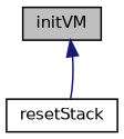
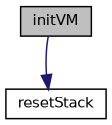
  digraph {
    rankdir=TB
    node [color=black fontname=Helvetica fontsize=10 shape=record style=filled]
    n1 [fillcolor=grey75 fontcolor=black height=0.2 label=initVM width=0.4]
    n2 [fillcolor=white height=0.2 label=resetStack width=0.4]
-   n2 -> n1 [color=midnightblue fontname=Helvetica fontsize=10 labelfontname=Helvetica labelfontsize=10 style=solid]
+   n1 -> n2 [color=midnightblue fontname=Helvetica fontsize=10 labelfontname=Helvetica labelfontsize=10 style=solid]
  }
